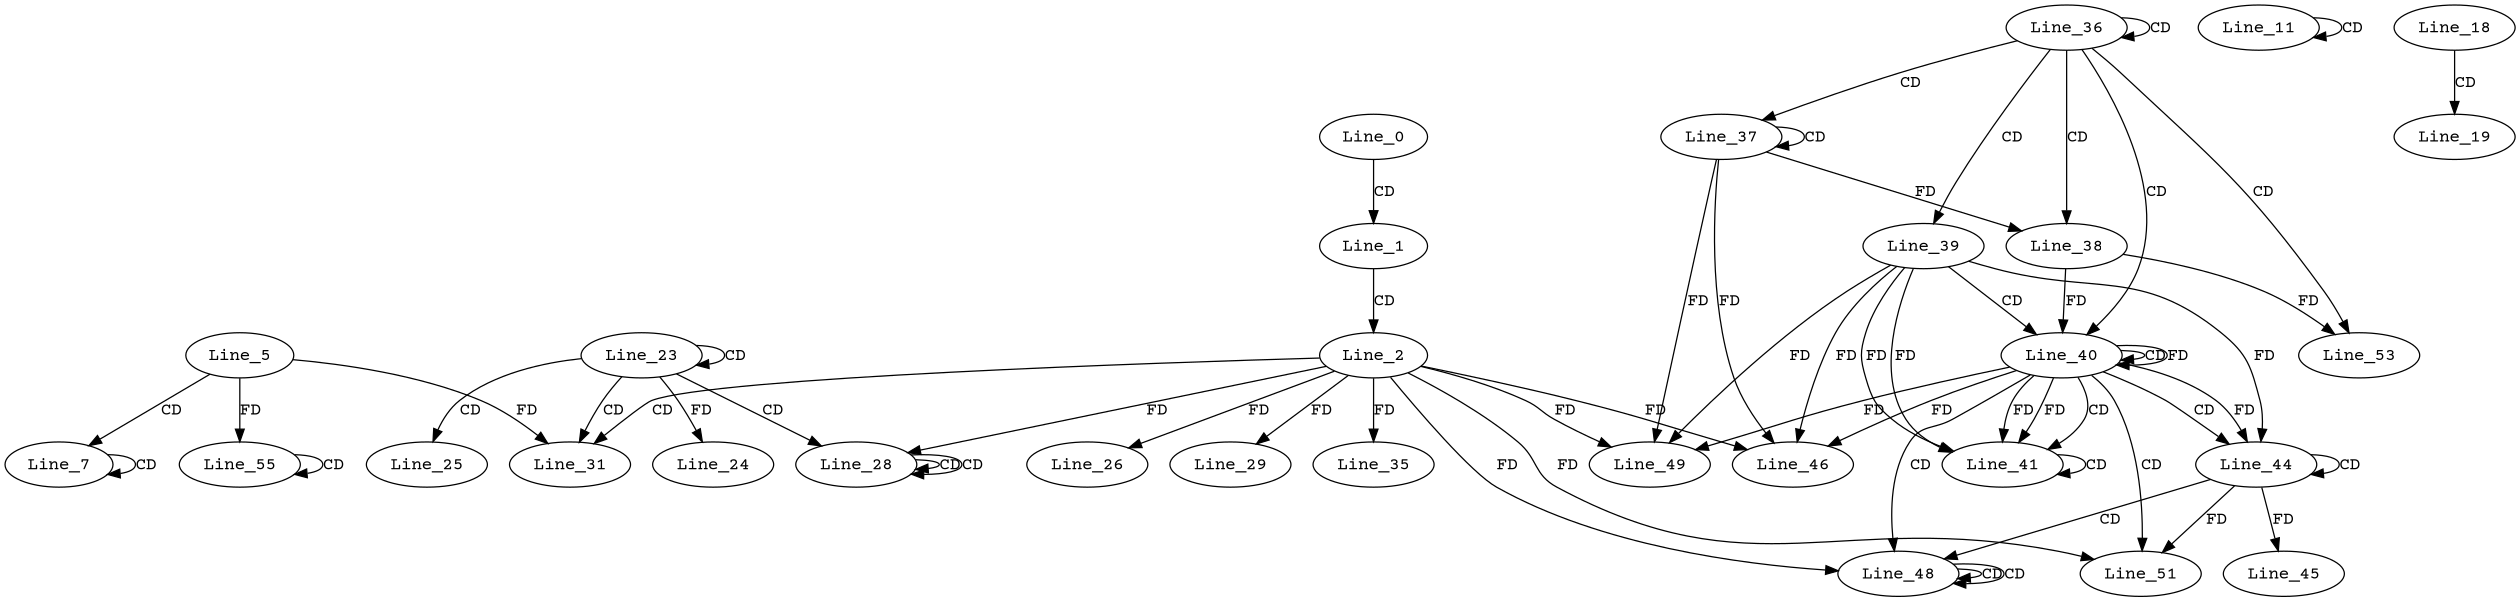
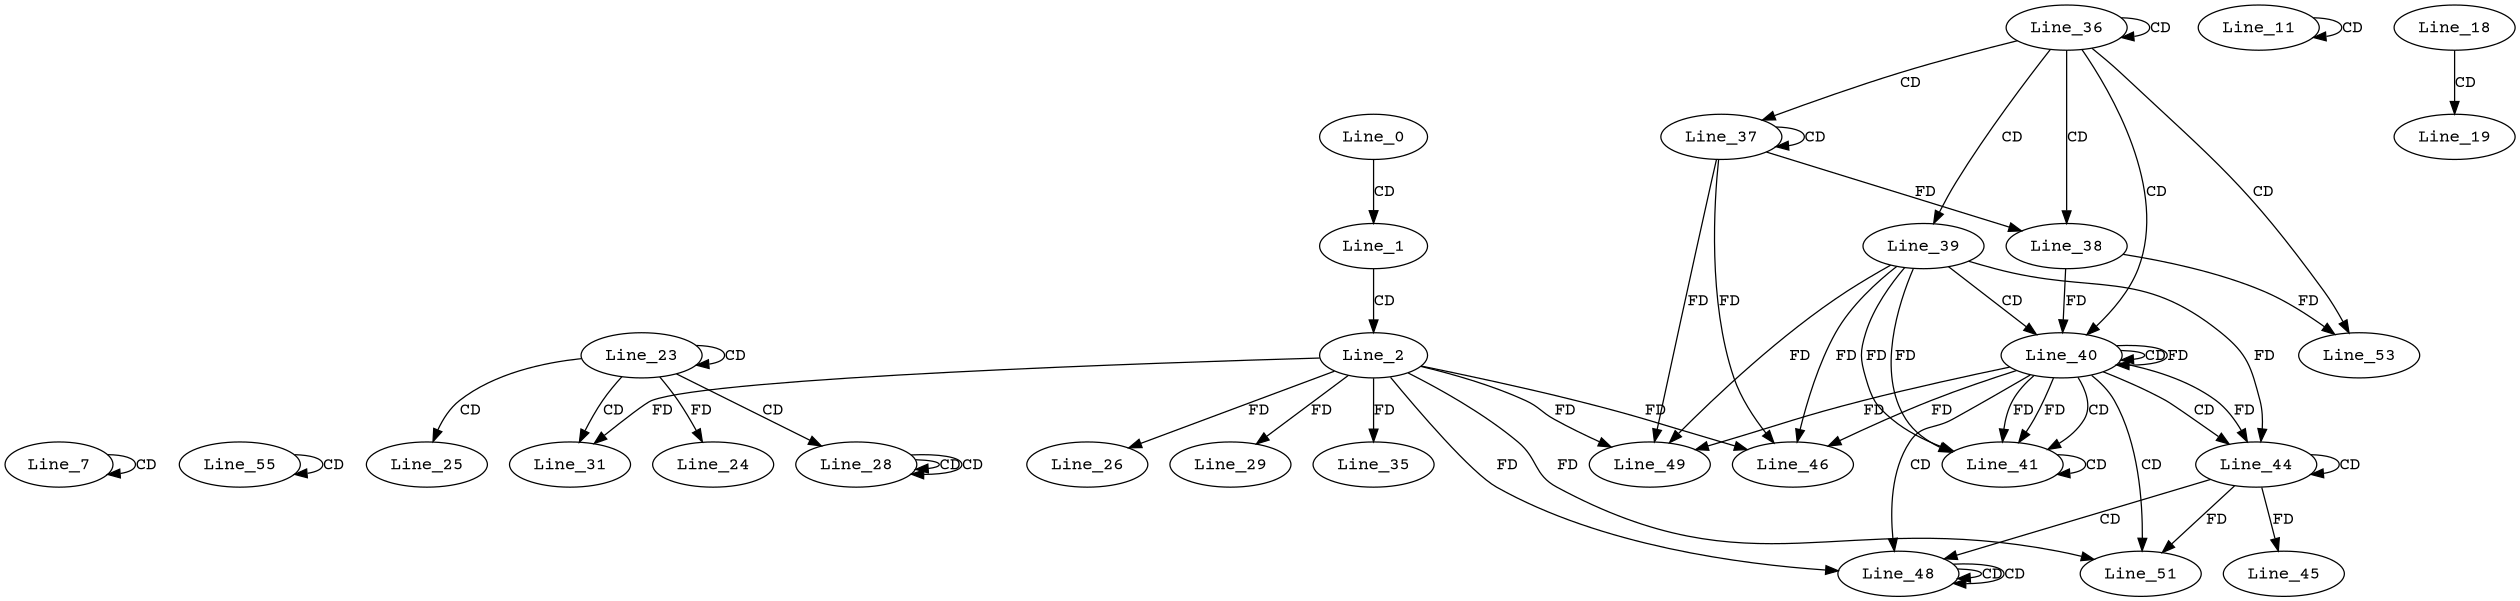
  digraph {
    fontname="Courier Prime"
    node [fontname="Courier Prime"]
    edge [fontname="Courier Prime"]
    Line_0
    Line_1
    Line_2
    Line_26
    Line_28
    Line_29
    Line_31
    Line_35
    Line_46
    Line_48
    Line_49
    Line_51
    Line_23
    Line_24
    Line_25
-   Line_5
    Line_7
    Line_55
    Line_11
    Line_18
    Line_19
    Line_36
    Line_37
    Line_38
    Line_39
    Line_40
    Line_53
    Line_41
    Line_44
    Line_45
    Line_0 -> Line_1 [label=CD]
    Line_1 -> Line_2 [label=CD]
    Line_2 -> Line_26 [label=FD]
-   Line_2 -> Line_28 [label=FD]
    Line_2 -> Line_29 [label=FD]
-   Line_2 -> Line_31 [label=CD]
+   Line_2 -> Line_31 [label=FD]
    Line_2 -> Line_35 [label=FD]
    Line_2 -> Line_46 [label=FD]
    Line_2 -> Line_48 [label=FD]
    Line_2 -> Line_49 [label=FD]
    Line_2 -> Line_51 [label=FD]
    Line_28 -> Line_28 [label=CD]
    Line_28 -> Line_28 [label=CD]
    Line_48 -> Line_48 [label=CD]
    Line_48 -> Line_48 [label=CD]
    Line_23 -> Line_28 [label=CD]
    Line_23 -> Line_31 [label=CD]
    Line_23 -> Line_23 [label=CD]
    Line_23 -> Line_24 [label=FD]
    Line_23 -> Line_25 [label=CD]
-   Line_5 -> Line_31 [label=FD]
-   Line_5 -> Line_7 [label=CD]
-   Line_5 -> Line_55 [label=FD]
    Line_7 -> Line_7 [label=CD]
    Line_55 -> Line_55 [label=CD]
    Line_11 -> Line_11 [label=CD]
    Line_18 -> Line_19 [label=CD]
    Line_36 -> Line_36 [label=CD]
    Line_36 -> Line_37 [label=CD]
    Line_36 -> Line_38 [label=CD]
    Line_36 -> Line_39 [label=CD]
    Line_36 -> Line_40 [label=CD]
    Line_36 -> Line_53 [label=CD]
    Line_37 -> Line_46 [label=FD]
    Line_37 -> Line_49 [label=FD]
    Line_37 -> Line_37 [label=CD]
    Line_37 -> Line_38 [label=FD]
    Line_38 -> Line_40 [label=FD]
    Line_38 -> Line_53 [label=FD]
    Line_39 -> Line_46 [label=FD]
    Line_39 -> Line_49 [label=FD]
    Line_39 -> Line_40 [label=CD]
    Line_39 -> Line_41 [label=FD]
    Line_39 -> Line_41 [label=FD]
    Line_39 -> Line_44 [label=FD]
    Line_40 -> Line_46 [label=FD]
    Line_40 -> Line_48 [label=CD]
    Line_40 -> Line_49 [label=FD]
    Line_40 -> Line_51 [label=CD]
    Line_40 -> Line_40 [label=CD]
    Line_40 -> Line_40 [label=FD]
    Line_40 -> Line_41 [label=CD]
    Line_40 -> Line_41 [label=FD]
    Line_40 -> Line_41 [label=FD]
    Line_40 -> Line_44 [label=CD]
    Line_40 -> Line_44 [label=FD]
    Line_41 -> Line_41 [label=CD]
    Line_44 -> Line_48 [label=CD]
    Line_44 -> Line_51 [label=FD]
    Line_44 -> Line_44 [label=CD]
    Line_44 -> Line_45 [label=FD]
  }
